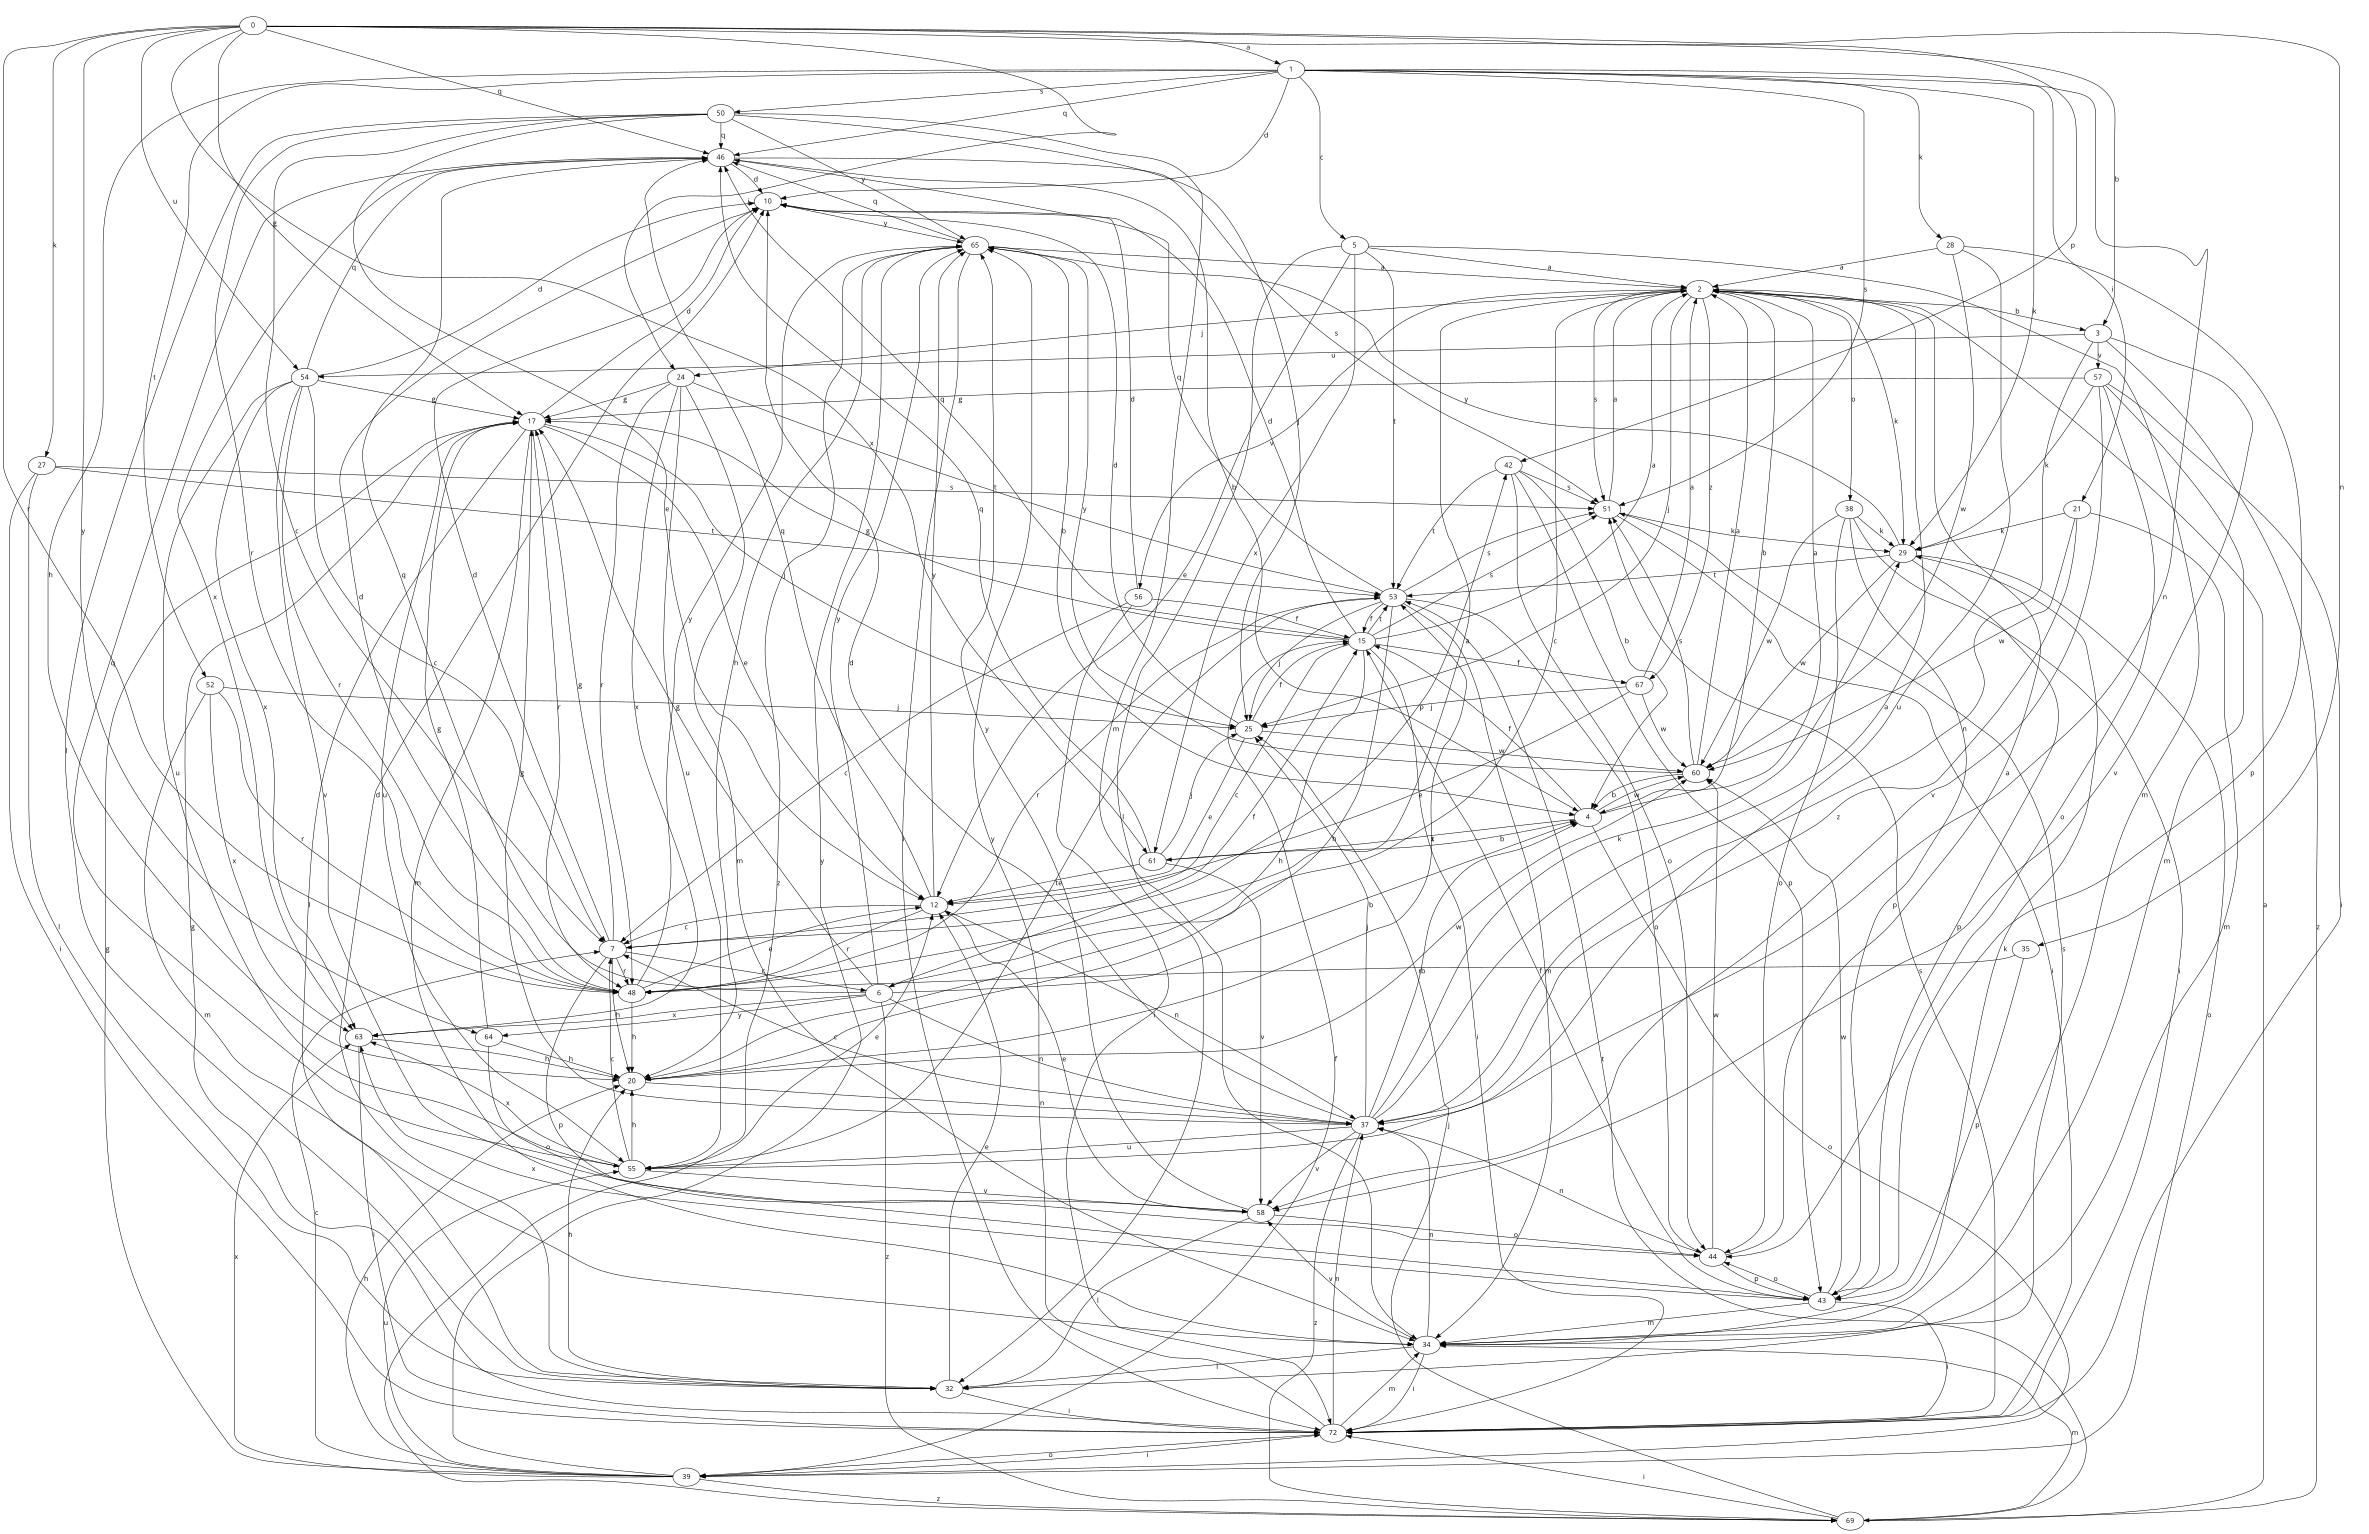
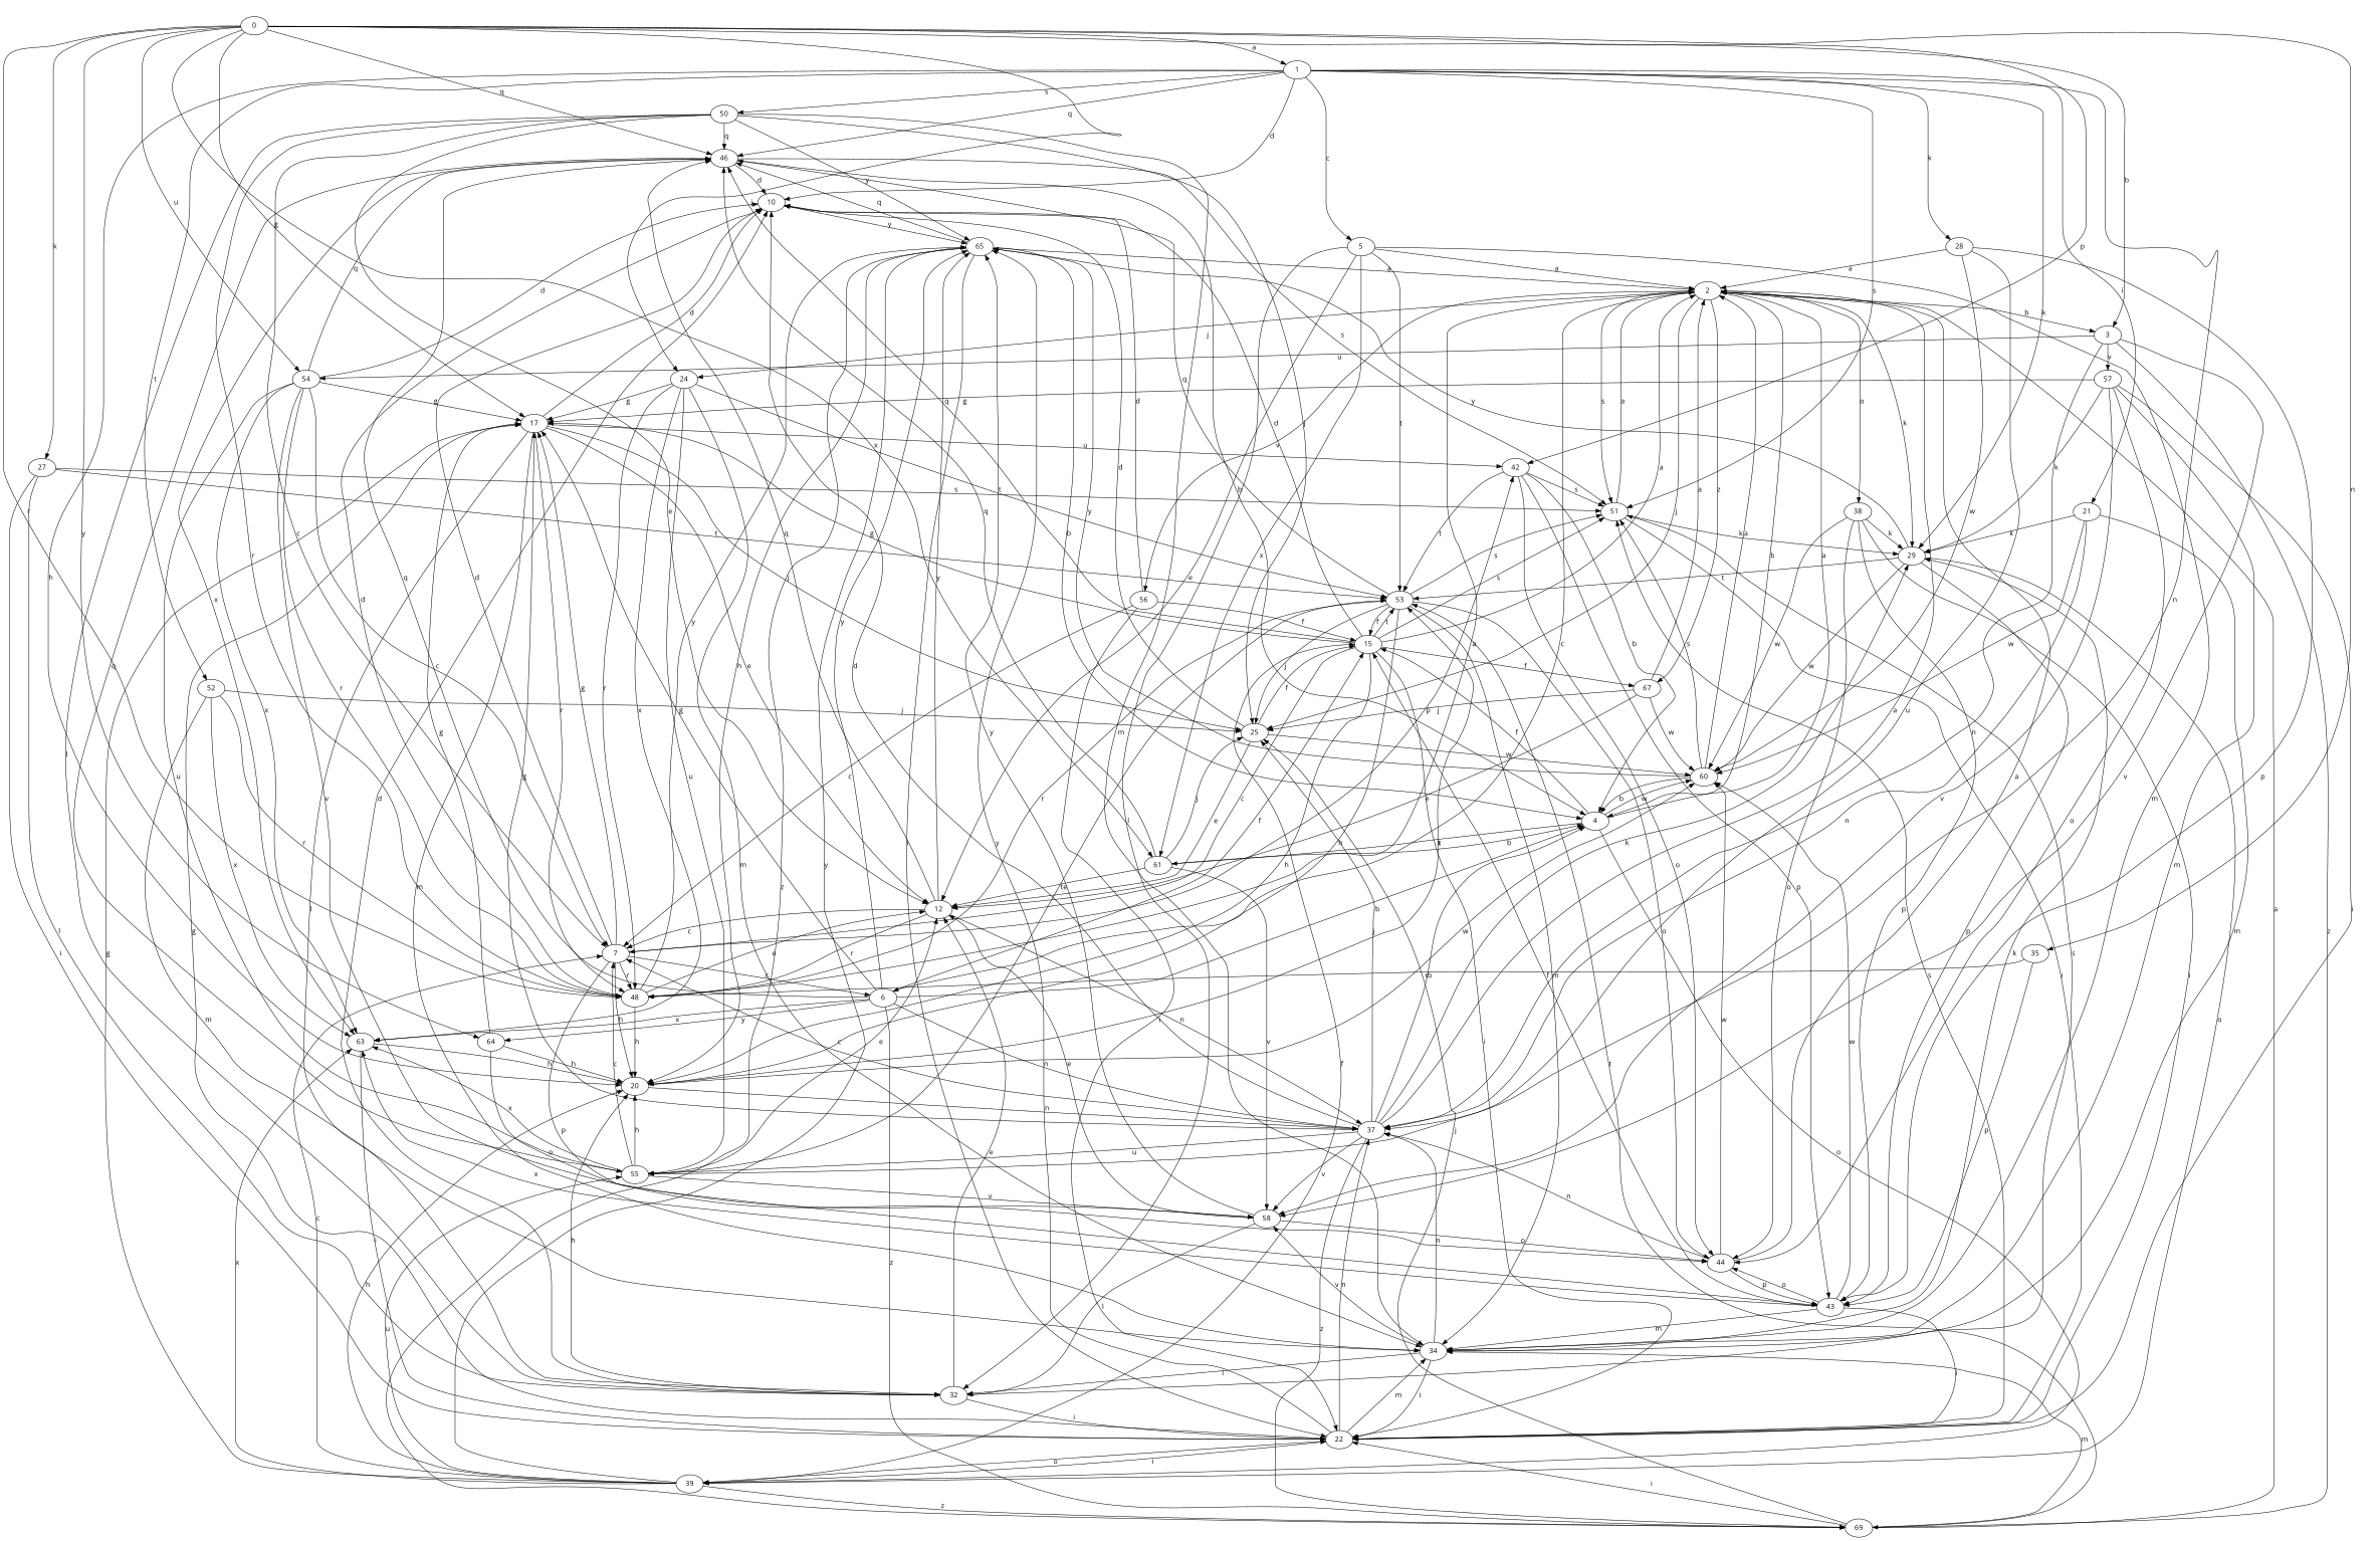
  strict digraph {
    fontname="Open Sans"
    node [fontname="Open Sans"]
    edge [fontname="Open Sans"]
    0
    1
    3
    17
    24
    27
    35
    42
    46
    48
    54
    61
    64
    5
    10
    20
    21
    28
    29
    37
    50
    51
    52
    57
    58
    69
    25
    12
    32
    34
    55
    53
    63
-   22 [label=72]
+   22
    43
    4
    n37 [label=44]
    2
    65
    7
    60
    39
    6
    38
    56
    67
    15
    0 -> 1 [label=a]
    0 -> 3 [label=b]
    0 -> 17 [label=g]
    0 -> 24 [label=j]
    0 -> 27 [label=k]
    0 -> 35 [label=n]
    0 -> 42 [label=p]
    0 -> 46 [label=q]
    0 -> 48 [label=r]
    0 -> 54 [label=u]
    0 -> 61 [label=x]
    0 -> 64 [label=y]
    1 -> 46 [label=q]
    1 -> 5 [label=c]
    1 -> 10 [label=d]
    1 -> 20 [label=h]
    1 -> 21 [label=i]
    1 -> 28 [label=k]
    1 -> 29 [label=k]
    1 -> 37 [label=n]
    1 -> 50 [label=s]
    1 -> 51 [label=s]
    1 -> 52 [label=t]
    3 -> 54 [label=u]
    3 -> 37 [label=n]
    3 -> 57 [label=v]
    3 -> 58 [label=v]
    3 -> 69 [label=z]
    17 -> 48 [label=r]
    17 -> 10 [label=d]
    17 -> 25 [label=j]
    17 -> 12 [label=e]
    17 -> 32 [label=l]
    17 -> 34 [label=m]
-   17 -> 55 [label=u]
+   17 -> 42 [label=u]
    24 -> 17 [label=g]
    24 -> 48 [label=r]
    24 -> 34 [label=m]
    24 -> 55 [label=u]
    24 -> 53 [label=t]
    24 -> 63 [label=x]
    27 -> 51 [label=s]
    27 -> 32 [label=l]
    27 -> 53 [label=t]
    27 -> 22 [label=i]
    35 -> 48 [label=r]
    35 -> 43 [label=p]
    42 -> 51 [label=s]
    42 -> 53 [label=t]
    42 -> 43 [label=p]
    42 -> 4 [label=b]
    42 -> n37 [label=o]
    46 -> 10 [label=d]
    46 -> 51 [label=s]
    46 -> 63 [label=x]
    46 -> 4 [label=b]
    48 -> 10 [label=d]
    48 -> 20 [label=h]
    48 -> 12 [label=e]
    48 -> 2 [label=a]
    48 -> 65 [label=y]
    54 -> 17 [label=g]
    54 -> 46 [label=q]
    54 -> 48 [label=r]
    54 -> 10 [label=d]
    54 -> 58 [label=v]
    54 -> 55 [label=u]
    54 -> 63 [label=x]
    54 -> 7 [label=c]
    61 -> 46 [label=q]
    61 -> 58 [label=v]
    61 -> 25 [label=j]
    61 -> 12 [label=e]
    61 -> 4 [label=b]
    64 -> 17 [label=g]
    64 -> 20 [label=h]
    64 -> n37 [label=o]
    5 -> 61 [label=x]
    5 -> 12 [label=e]
    5 -> 32 [label=l]
    5 -> 34 [label=m]
    5 -> 53 [label=t]
    5 -> 2 [label=a]
    10 -> 65 [label=y]
    20 -> 37 [label=n]
    20 -> 53 [label=t]
    20 -> 60 [label=w]
    21 -> 29 [label=k]
-   21 -> 37 [label=z]
+   21 -> 37 [label=n]
    21 -> 34 [label=m]
    21 -> 60 [label=w]
    28 -> 55 [label=u]
    28 -> 43 [label=p]
    28 -> 2 [label=a]
    28 -> 60 [label=w]
    29 -> 53 [label=t]
    29 -> 43 [label=p]
    29 -> 65 [label=y]
    29 -> 60 [label=w]
    29 -> 39 [label=o]
    37 -> 17 [label=g]
    37 -> 10 [label=d]
    37 -> 29 [label=k]
    37 -> 58 [label=v]
    37 -> 69 [label=z]
    37 -> 25 [label=j]
    37 -> 55 [label=u]
    37 -> 4 [label=b]
    37 -> 2 [label=a]
    37 -> 7 [label=c]
    50 -> 46 [label=q]
    50 -> 48 [label=r]
    50 -> 25 [label=j]
    50 -> 12 [label=e]
    50 -> 32 [label=l]
    50 -> 34 [label=m]
    50 -> 65 [label=y]
    50 -> 7 [label=c]
    51 -> 29 [label=k]
    51 -> 22 [label=i]
    51 -> 2 [label=a]
    52 -> 48 [label=r]
    52 -> 25 [label=j]
    52 -> 34 [label=m]
    52 -> 63 [label=x]
    57 -> 17 [label=g]
    57 -> 29 [label=k]
    57 -> 58 [label=v]
    57 -> 34 [label=m]
    57 -> 22 [label=i]
    57 -> n37 [label=o]
    58 -> 12 [label=e]
    58 -> 32 [label=l]
    58 -> n37 [label=o]
    58 -> 65 [label=y]
    69 -> 25 [label=j]
    69 -> 34 [label=m]
    69 -> 53 [label=t]
    69 -> 22 [label=i]
    69 -> 2 [label=a]
    25 -> 10 [label=d]
    25 -> 12 [label=e]
    25 -> 60 [label=w]
    25 -> 15 [label=f]
    12 -> 46 [label=q]
    12 -> 48 [label=r]
    12 -> 37 [label=n]
    12 -> 65 [label=y]
    12 -> 7 [label=c]
    32 -> 10 [label=d]
    32 -> 20 [label=h]
    32 -> 51 [label=s]
    32 -> 12 [label=e]
    32 -> 22 [label=i]
    34 -> 29 [label=k]
    34 -> 37 [label=n]
    34 -> 58 [label=v]
    34 -> 32 [label=l]
    34 -> 22 [label=i]
    55 -> 46 [label=q]
    55 -> 20 [label=h]
    55 -> 58 [label=v]
    55 -> 12 [label=e]
    55 -> 53 [label=t]
    55 -> 63 [label=x]
    55 -> 7 [label=c]
    53 -> 46 [label=q]
    53 -> 48 [label=r]
    53 -> 20 [label=h]
    53 -> 51 [label=s]
    53 -> 25 [label=j]
    53 -> 34 [label=m]
    53 -> n37 [label=o]
    53 -> 15 [label=f]
    63 -> 20 [label=h]
    63 -> 22 [label=i]
    22 -> 17 [label=g]
    22 -> 37 [label=n]
    22 -> 51 [label=s]
    22 -> 34 [label=m]
    22 -> 65 [label=y]
    22 -> 39 [label=o]
    43 -> 34 [label=m]
    43 -> 63 [label=x]
    43 -> 22 [label=i]
    43 -> n37 [label=o]
    43 -> 60 [label=w]
    43 -> 15 [label=f]
    4 -> 61 [label=x]
    4 -> 2 [label=a]
    4 -> 60 [label=w]
    4 -> 39 [label=o]
    4 -> 15 [label=f]
    n37 -> 37 [label=n]
    n37 -> 43 [label=p]
    n37 -> 2 [label=a]
    n37 -> 60 [label=w]
    2 -> 3 [label=b]
    2 -> 24 [label=j]
    2 -> 29 [label=k]
    2 -> 51 [label=s]
    2 -> 25 [label=j]
    2 -> 4 [label=b]
    2 -> 6 [label=c]
    2 -> 38 [label=o]
    2 -> 56 [label=v]
    2 -> 67 [label=z]
    65 -> 46 [label=q]
    65 -> 20 [label=h]
    65 -> 69 [label=z]
    65 -> 22 [label=i]
    65 -> 4 [label=b]
    65 -> 2 [label=a]
    7 -> 17 [label=g]
    7 -> 42 [label=p]
    7 -> 48 [label=r]
    7 -> 10 [label=d]
    7 -> 20 [label=h]
    7 -> 43 [label=p]
    7 -> 6 [label=c]
    60 -> 51 [label=s]
    60 -> 4 [label=b]
    60 -> 2 [label=a]
    60 -> 65 [label=y]
    39 -> 17 [label=g]
    39 -> 20 [label=h]
    39 -> 69 [label=z]
    39 -> 55 [label=u]
    39 -> 63 [label=x]
    39 -> 22 [label=i]
    39 -> 65 [label=y]
    39 -> 7 [label=c]
    39 -> 15 [label=f]
    6 -> 17 [label=g]
    6 -> 46 [label=q]
    6 -> 64 [label=y]
    6 -> 37 [label=n]
    6 -> 69 [label=z]
    6 -> 63 [label=x]
    6 -> 4 [label=b]
    6 -> 65 [label=y]
    6 -> 15 [label=f]
    38 -> 29 [label=k]
    38 -> 22 [label=i]
    38 -> 43 [label=p]
    38 -> n37 [label=o]
    38 -> 60 [label=w]
    56 -> 10 [label=d]
    56 -> 22 [label=i]
    56 -> 7 [label=c]
    56 -> 15 [label=f]
    67 -> 25 [label=j]
    67 -> 12 [label=e]
    67 -> 2 [label=a]
    67 -> 60 [label=w]
    15 -> 17 [label=g]
    15 -> 46 [label=q]
    15 -> 10 [label=d]
    15 -> 20 [label=h]
    15 -> 51 [label=s]
    15 -> 53 [label=t]
    15 -> 22 [label=i]
    15 -> 2 [label=a]
    15 -> 7 [label=c]
    15 -> 67 [label=f]
  }
